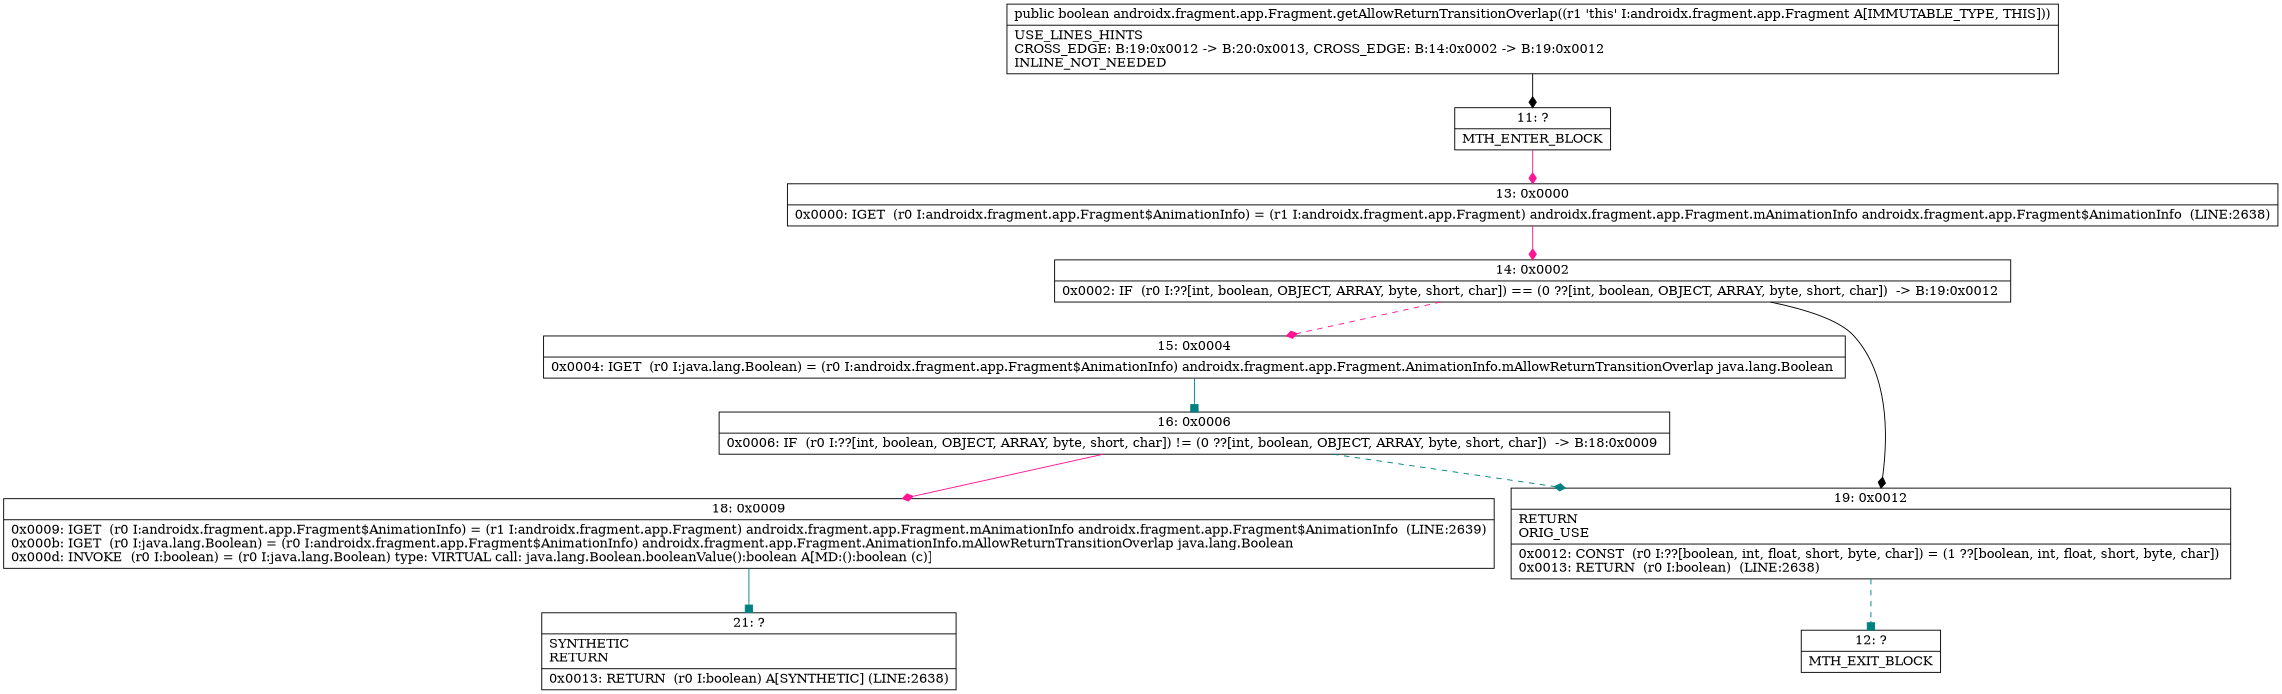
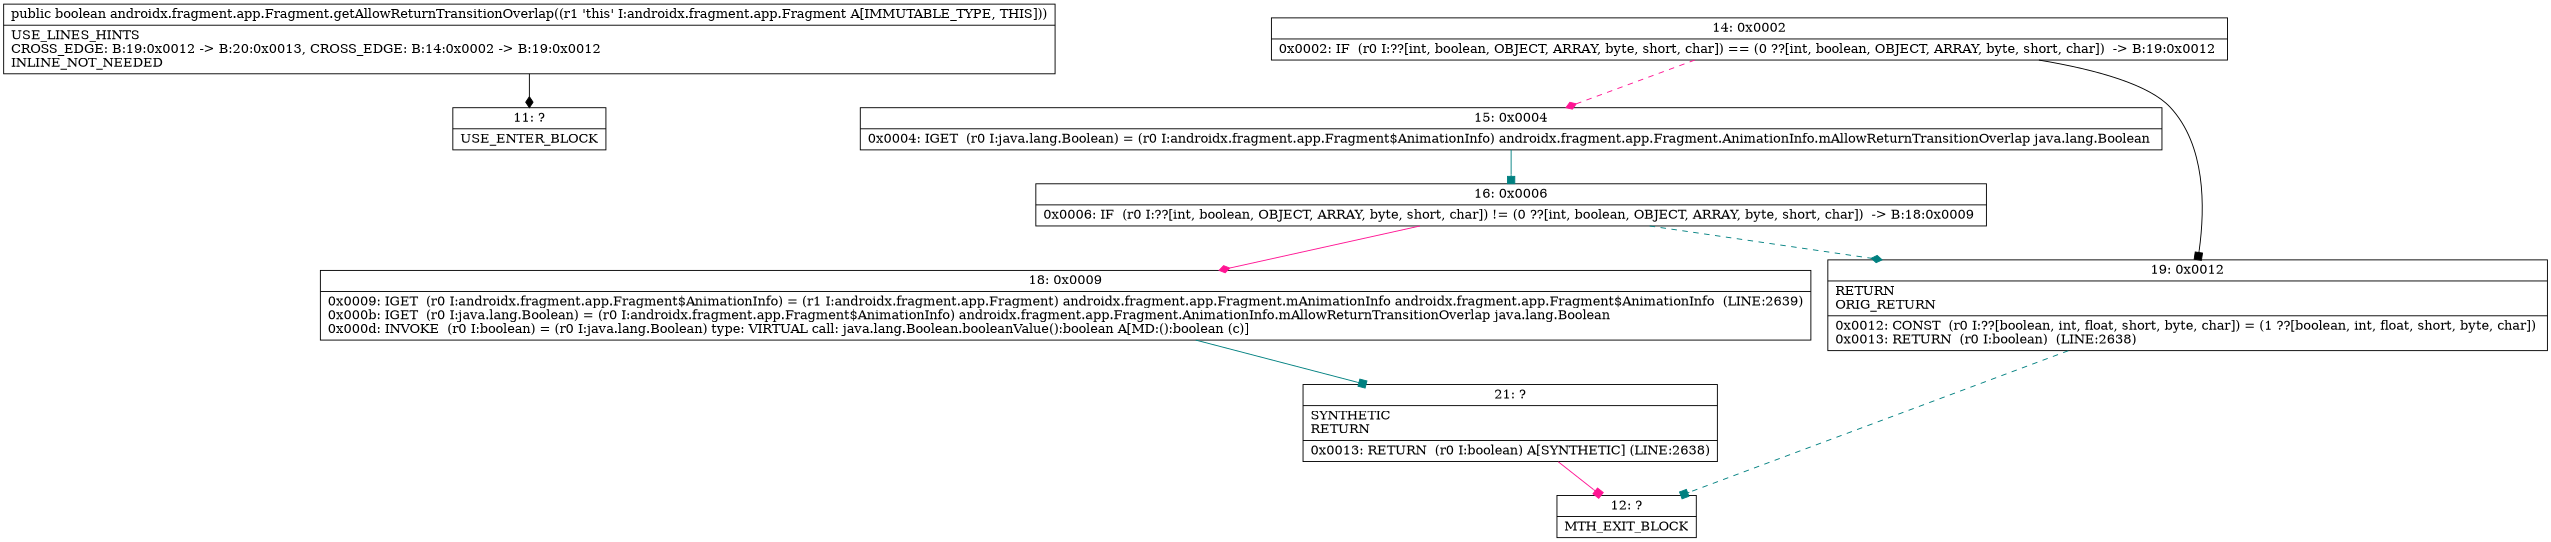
  digraph {
    node [shape=record]
    edge [arrowhead=diamond color=deeppink]
-   n1 [label="{11\:\ ?|MTH_ENTER_BLOCK\l}"]
-   n2 [label="{13\:\ 0x0000|0x0000: IGET  (r0 I:androidx.fragment.app.Fragment$AnimationInfo) = (r1 I:androidx.fragment.app.Fragment) androidx.fragment.app.Fragment.mAnimationInfo androidx.fragment.app.Fragment$AnimationInfo  (LINE:2638)\l}"]
+   n1 [label="{11\:\ ?|USE_ENTER_BLOCK\l}"]
    n3 [label="{14\:\ 0x0002|0x0002: IF  (r0 I:??[int, boolean, OBJECT, ARRAY, byte, short, char]) == (0 ??[int, boolean, OBJECT, ARRAY, byte, short, char])  \-\> B:19:0x0012 \l}"]
    n4 [label="{15\:\ 0x0004|0x0004: IGET  (r0 I:java.lang.Boolean) = (r0 I:androidx.fragment.app.Fragment$AnimationInfo) androidx.fragment.app.Fragment.AnimationInfo.mAllowReturnTransitionOverlap java.lang.Boolean \l}"]
-   n5 [label="{19\:\ 0x0012|RETURN\lORIG_USE\l|0x0012: CONST  (r0 I:??[boolean, int, float, short, byte, char]) = (1 ??[boolean, int, float, short, byte, char]) \l0x0013: RETURN  (r0 I:boolean)  (LINE:2638)\l}"]
+   n5 [label="{19\:\ 0x0012|RETURN\lORIG_RETURN\l|0x0012: CONST  (r0 I:??[boolean, int, float, short, byte, char]) = (1 ??[boolean, int, float, short, byte, char]) \l0x0013: RETURN  (r0 I:boolean)  (LINE:2638)\l}"]
    n6 [label="{16\:\ 0x0006|0x0006: IF  (r0 I:??[int, boolean, OBJECT, ARRAY, byte, short, char]) != (0 ??[int, boolean, OBJECT, ARRAY, byte, short, char])  \-\> B:18:0x0009 \l}"]
    n7 [label="{12\:\ ?|MTH_EXIT_BLOCK\l}"]
    n8 [label="{18\:\ 0x0009|0x0009: IGET  (r0 I:androidx.fragment.app.Fragment$AnimationInfo) = (r1 I:androidx.fragment.app.Fragment) androidx.fragment.app.Fragment.mAnimationInfo androidx.fragment.app.Fragment$AnimationInfo  (LINE:2639)\l0x000b: IGET  (r0 I:java.lang.Boolean) = (r0 I:androidx.fragment.app.Fragment$AnimationInfo) androidx.fragment.app.Fragment.AnimationInfo.mAllowReturnTransitionOverlap java.lang.Boolean \l0x000d: INVOKE  (r0 I:boolean) = (r0 I:java.lang.Boolean) type: VIRTUAL call: java.lang.Boolean.booleanValue():boolean A[MD:():boolean (c)]\l}"]
    n9 [label="{21\:\ ?|SYNTHETIC\lRETURN\l|0x0013: RETURN  (r0 I:boolean) A[SYNTHETIC] (LINE:2638)\l}"]
    n10 [label="{public boolean androidx.fragment.app.Fragment.getAllowReturnTransitionOverlap((r1 'this' I:androidx.fragment.app.Fragment A[IMMUTABLE_TYPE, THIS]))  | USE_LINES_HINTS\lCROSS_EDGE: B:19:0x0012 \-\> B:20:0x0013, CROSS_EDGE: B:14:0x0002 \-\> B:19:0x0012\lINLINE_NOT_NEEDED\l}"]
-   n1 -> n2
-   n2 -> n3
    n3 -> n4 [style=dashed]
-   n3 -> n5 [color=black]
+   n3 -> n5 [arrowhead=box color=black]
    n4 -> n6 [arrowhead=box color=teal]
    n5 -> n7 [arrowhead=box color=teal style=dashed]
    n6 -> n5 [color=teal style=dashed]
    n6 -> n8
    n8 -> n9 [arrowhead=box color=teal]
+   n9 -> n7 [arrowhead=box]
    n10 -> n1 [color=black]
  }
